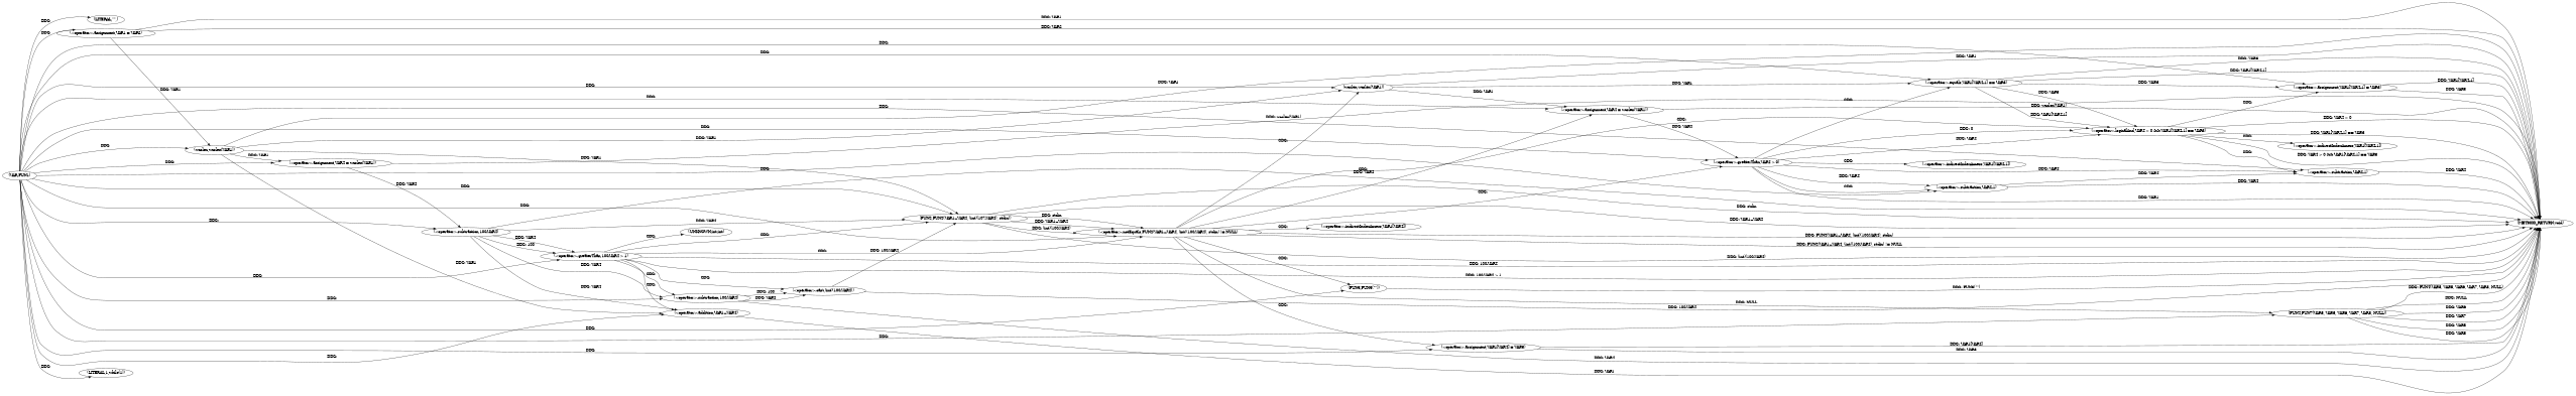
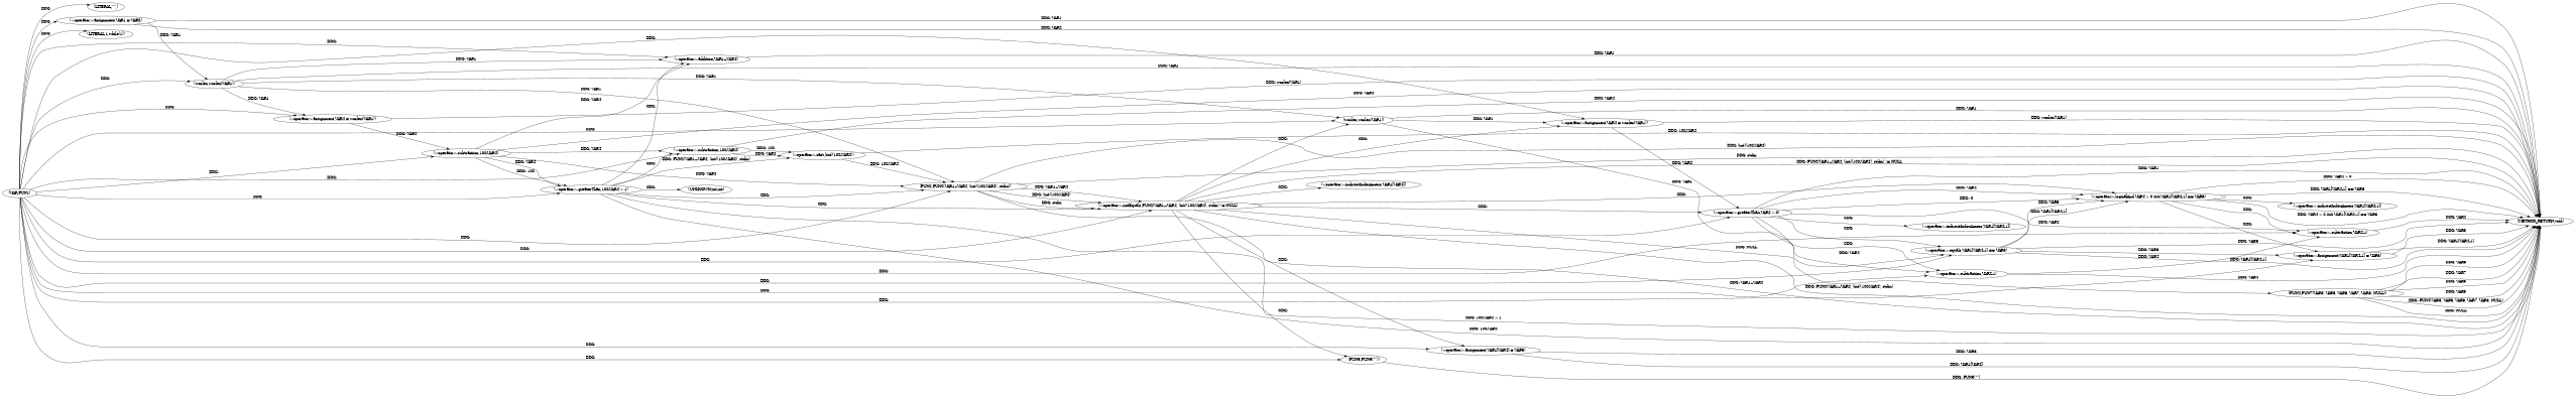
  digraph {
    rankdir=LR
    n1 [label="(VAR,FUN1)"]
    n2 [label="(LITERAL,\"\",)"]
    n3 [label="(<operator>.assignment,VAR1 = VAR2)"]
    n4 [label="(LITERAL,1,while(1))"]
    n5 [label="(<operator>.assignment,VAR4 = wcslen(VAR1))"]
    n6 [label="(wcslen,wcslen(VAR1))"]
    n7 [label="(<operator>.greaterThan,100-VAR4 > 1)"]
    n8 [label="(<operator>.subtraction,100-VAR4)"]
    n9 [label="(<operator>.notEquals,FUN2(VAR1+VAR4, (int)(100-VAR4), stdin) != NULL)"]
-   n10 [label="(FUN2,FUN2(VAR1+VAR4, (int)(107-VAR4), stdin))"]
+   n10 [label="(FUN2,FUN2(VAR1+VAR4, (int)(100-VAR4), stdin))"]
    n11 [label="(<operator>.addition,VAR1+VAR4)"]
    n12 [label="(<operator>.subtraction,100-VAR4)"]
    n13 [label="(<operator>.assignment,VAR4 = wcslen(VAR1))"]
    n14 [label="(wcslen,wcslen(VAR1))"]
    n15 [label="(<operator>.greaterThan,VAR4 > 0)"]
    n16 [label="(<operator>.equals,VAR1[VAR4-1] == VAR3)"]
    n17 [label="(<operator>.subtraction,VAR4-1)"]
    n18 [label="(<operator>.assignment,VAR1[VAR4-1] = VAR3)"]
    n19 [label="(<operator>.subtraction,VAR4-1)"]
    n20 [label="(FUN3,FUN3(\"\"))"]
    n21 [label="(<operator>.assignment,VAR1[VAR4] = VAR3)"]
    n22 [label="(FUN4,FUN7(VAR5, VAR5, VAR6, VAR7, VAR8, NULL))"]
    n23 [label="(METHOD_RETURN,void)"]
    n24 [label="(<operator>.cast,(int)(100-VAR4))"]
    n25 [label="(UNKNOWN,int,int)"]
    n26 [label="(<operator>.logicalAnd,VAR4 > 0 && VAR1[VAR4-1] == VAR3)"]
    n27 [label="(<operator>.indirectIndexAccess,VAR1[VAR4])"]
    n28 [label="(<operator>.indirectIndexAccess,VAR1[VAR4-1])"]
    n29 [label="(<operator>.indirectIndexAccess,VAR1[VAR4-1])"]
    n1 -> n2 [label="DDG: "]
    n1 -> n3 [label="DDG: "]
    n1 -> n4 [label="DDG: "]
    n1 -> n5 [label="DDG: "]
    n1 -> n6 [label="DDG: "]
    n1 -> n7 [label="DDG: "]
    n1 -> n8 [label="DDG: "]
    n1 -> n9 [label="DDG: "]
    n1 -> n10 [label="DDG: "]
    n1 -> n11 [label="DDG: "]
    n1 -> n12 [label="DDG: "]
    n1 -> n13 [label="DDG: "]
    n1 -> n14 [label="DDG: "]
    n1 -> n15 [label="DDG: "]
    n1 -> n16 [label="DDG: "]
    n1 -> n17 [label="DDG: "]
    n1 -> n18 [label="DDG: "]
    n1 -> n19 [label="DDG: "]
    n1 -> n20 [label="DDG: "]
    n1 -> n21 [label="DDG: "]
-   n1 -> n22 [label="DDG: "]
    n3 -> n6 [label="DDG: VAR1"]
    n3 -> n23 [label="DDG: VAR1"]
    n3 -> n23 [label="DDG: VAR2"]
    n5 -> n8 [label="DDG: VAR4"]
    n5 -> n23 [label="DDG: wcslen(VAR1)"]
    n6 -> n5 [label="DDG: VAR1"]
    n6 -> n10 [label="DDG: VAR1"]
    n6 -> n11 [label="DDG: VAR1"]
    n6 -> n14 [label="DDG: VAR1"]
    n6 -> n23 [label="DDG: VAR1"]
    n7 -> n9 [label="CDG: "]
    n7 -> n10 [label="CDG: "]
    n7 -> n11 [label="CDG: "]
    n7 -> n12 [label="CDG: "]
    n7 -> n23 [label="DDG: 100-VAR4 > 1"]
    n7 -> n23 [label="DDG: 100-VAR4"]
-   n7 -> n24 [label="CDG: "]
+   n7 -> n24 [label="DDG: FUN2(VAR1+VAR4, (int)(100-VAR4), stdin)"]
    n7 -> n25 [label="CDG: "]
    n8 -> n7 [label="DDG: 100"]
    n8 -> n7 [label="DDG: VAR4"]
    n8 -> n10 [label="DDG: VAR4"]
    n8 -> n11 [label="DDG: VAR4"]
    n8 -> n12 [label="DDG: VAR4"]
    n8 -> n23 [label="DDG: VAR4"]
    n9 -> n13 [label="CDG: "]
    n9 -> n14 [label="CDG: "]
    n9 -> n15 [label="CDG: "]
    n9 -> n20 [label="CDG: "]
    n9 -> n21 [label="CDG: "]
    n9 -> n22 [label="DDG: NULL"]
    n9 -> n23 [label="DDG: FUN2(VAR1+VAR4, (int)(100-VAR4), stdin)"]
    n9 -> n23 [label="DDG: FUN2(VAR1+VAR4, (int)(100-VAR4), stdin) != NULL"]
    n9 -> n26 [label="CDG: "]
    n9 -> n27 [label="CDG: "]
    n10 -> n9 [label="DDG: VAR1+VAR4"]
    n10 -> n9 [label="DDG: (int)(100-VAR4)"]
    n10 -> n9 [label="DDG: stdin"]
    n10 -> n23 [label="DDG: VAR1+VAR4"]
    n10 -> n23 [label="DDG: (int)(100-VAR4)"]
    n10 -> n23 [label="DDG: stdin"]
    n11 -> n23 [label="DDG: VAR1"]
    n12 -> n23 [label="DDG: VAR4"]
    n12 -> n24 [label="DDG: 100"]
    n12 -> n24 [label="DDG: VAR4"]
    n13 -> n15 [label="DDG: VAR4"]
    n13 -> n23 [label="DDG: wcslen(VAR1)"]
    n14 -> n13 [label="DDG: VAR1"]
    n14 -> n16 [label="DDG: VAR1"]
    n14 -> n23 [label="DDG: VAR1"]
    n15 -> n16 [label="CDG: "]
    n15 -> n17 [label="DDG: VAR4"]
    n15 -> n17 [label="CDG: "]
    n15 -> n19 [label="DDG: VAR4"]
    n15 -> n23 [label="DDG: VAR1"]
    n15 -> n26 [label="DDG: VAR4"]
    n15 -> n26 [label="DDG: 0"]
    n15 -> n28 [label="CDG: "]
    n16 -> n18 [label="DDG: VAR3"]
    n16 -> n23 [label="DDG: VAR1[VAR4-1]"]
    n16 -> n23 [label="DDG: VAR3"]
    n16 -> n26 [label="DDG: VAR1[VAR4-1]"]
    n16 -> n26 [label="DDG: VAR3"]
    n17 -> n19 [label="DDG: VAR4"]
    n17 -> n23 [label="DDG: VAR4"]
    n18 -> n23 [label="DDG: VAR3"]
    n18 -> n23 [label="DDG: VAR1[VAR4-1]"]
    n19 -> n23 [label="DDG: VAR4"]
    n20 -> n23 [label="DDG: FUN3(\"\")"]
    n21 -> n23 [label="DDG: VAR3"]
    n21 -> n23 [label="DDG: VAR1[VAR4]"]
    n22 -> n23 [label="DDG: VAR5"]
    n22 -> n23 [label="DDG: VAR8"]
    n22 -> n23 [label="DDG: FUN4(VAR5, VAR5, VAR6, VAR7, VAR8, NULL)"]
    n22 -> n23 [label="DDG: NULL"]
    n22 -> n23 [label="DDG: VAR6"]
    n22 -> n23 [label="DDG: VAR7"]
    n24 -> n10 [label="DDG: 100-VAR4"]
    n24 -> n23 [label="DDG: 100-VAR4"]
    n26 -> n18 [label="CDG: "]
    n26 -> n19 [label="CDG: "]
    n26 -> n23 [label="DDG: VAR4 > 0 && VAR1[VAR4-1] == VAR3"]
    n26 -> n23 [label="DDG: VAR4 > 0"]
    n26 -> n23 [label="DDG: VAR1[VAR4-1] == VAR3"]
    n26 -> n29 [label="CDG: "]
  }
